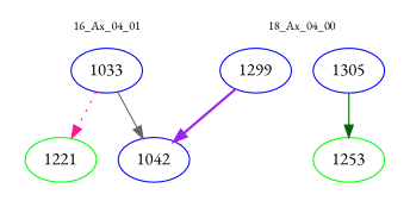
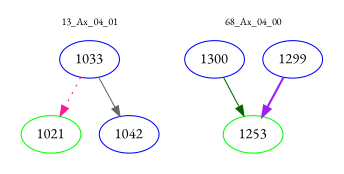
  digraph {
    fontname="EB Garamond"
    node [color=blue fontname="EB Garamond"]
    edge [fontname="EB Garamond" style=solid]
    n1 [label=1033]
-   n2 [color=green label=1221]
+   n2 [color=green label=1021]
    n3 [label=1042]
    n4 [label=1299]
    n5 [color=green label=1253]
-   n6 [label=1305]
+   n6 [label=1300]
    subgraph cluster_1 {
      color=white
      fontsize=10
-     label="16_Ax_04_01"
+     label="13_Ax_04_01"
      n1
      n2
      n3
    }
    subgraph cluster_2 {
      color=white
      fontsize=10
-     label="18_Ax_04_00"
+     label="68_Ax_04_00"
      n4
      n5
      n6
    }
    n1 -> n2 [color=deeppink style=dotted]
    n1 -> n3 [color=gray40]
-   n4 -> n3 [color=purple style=bold]
+   n4 -> n5 [color=purple style=bold]
    n6 -> n5 [color=darkgreen]
  }
